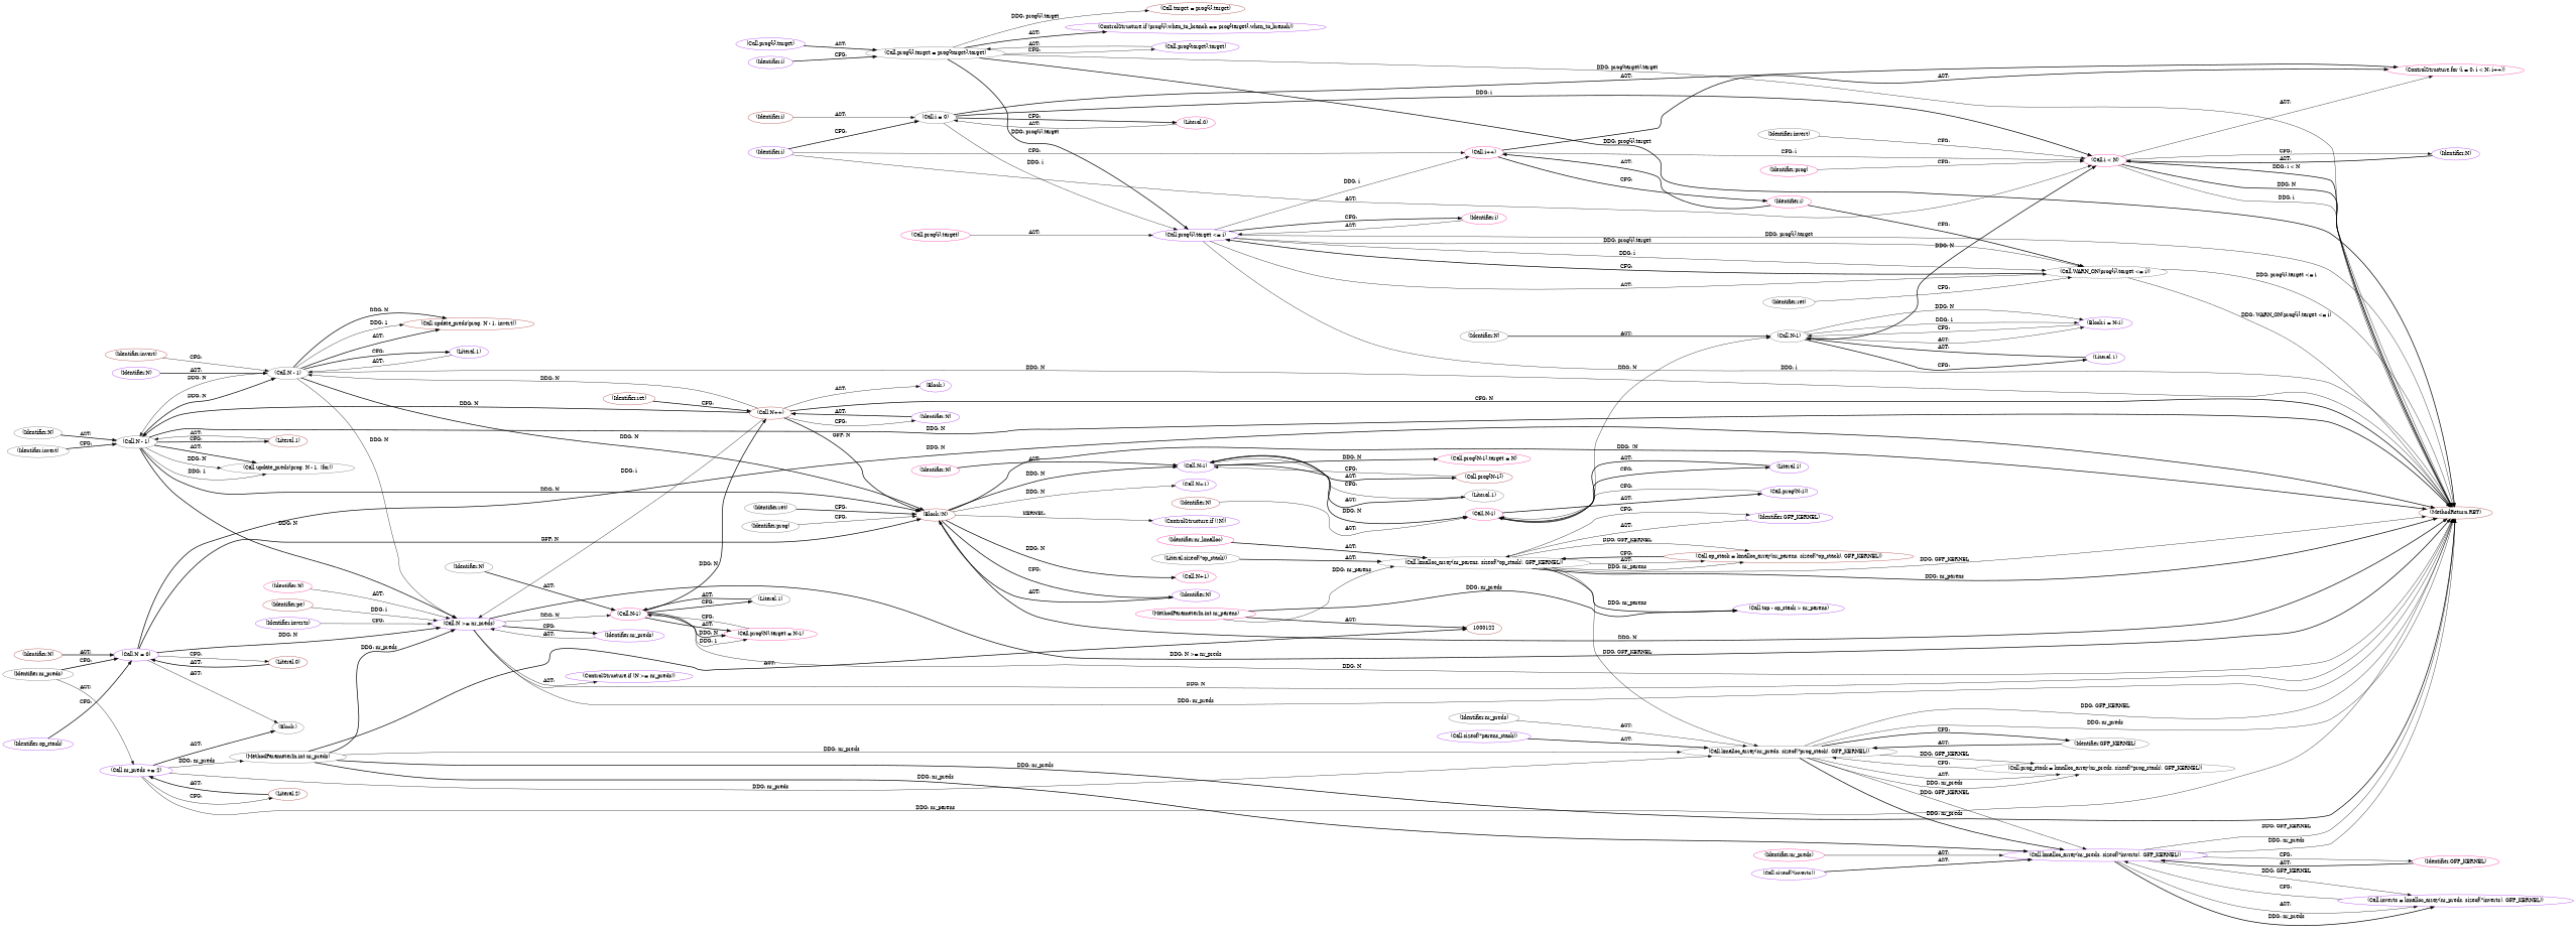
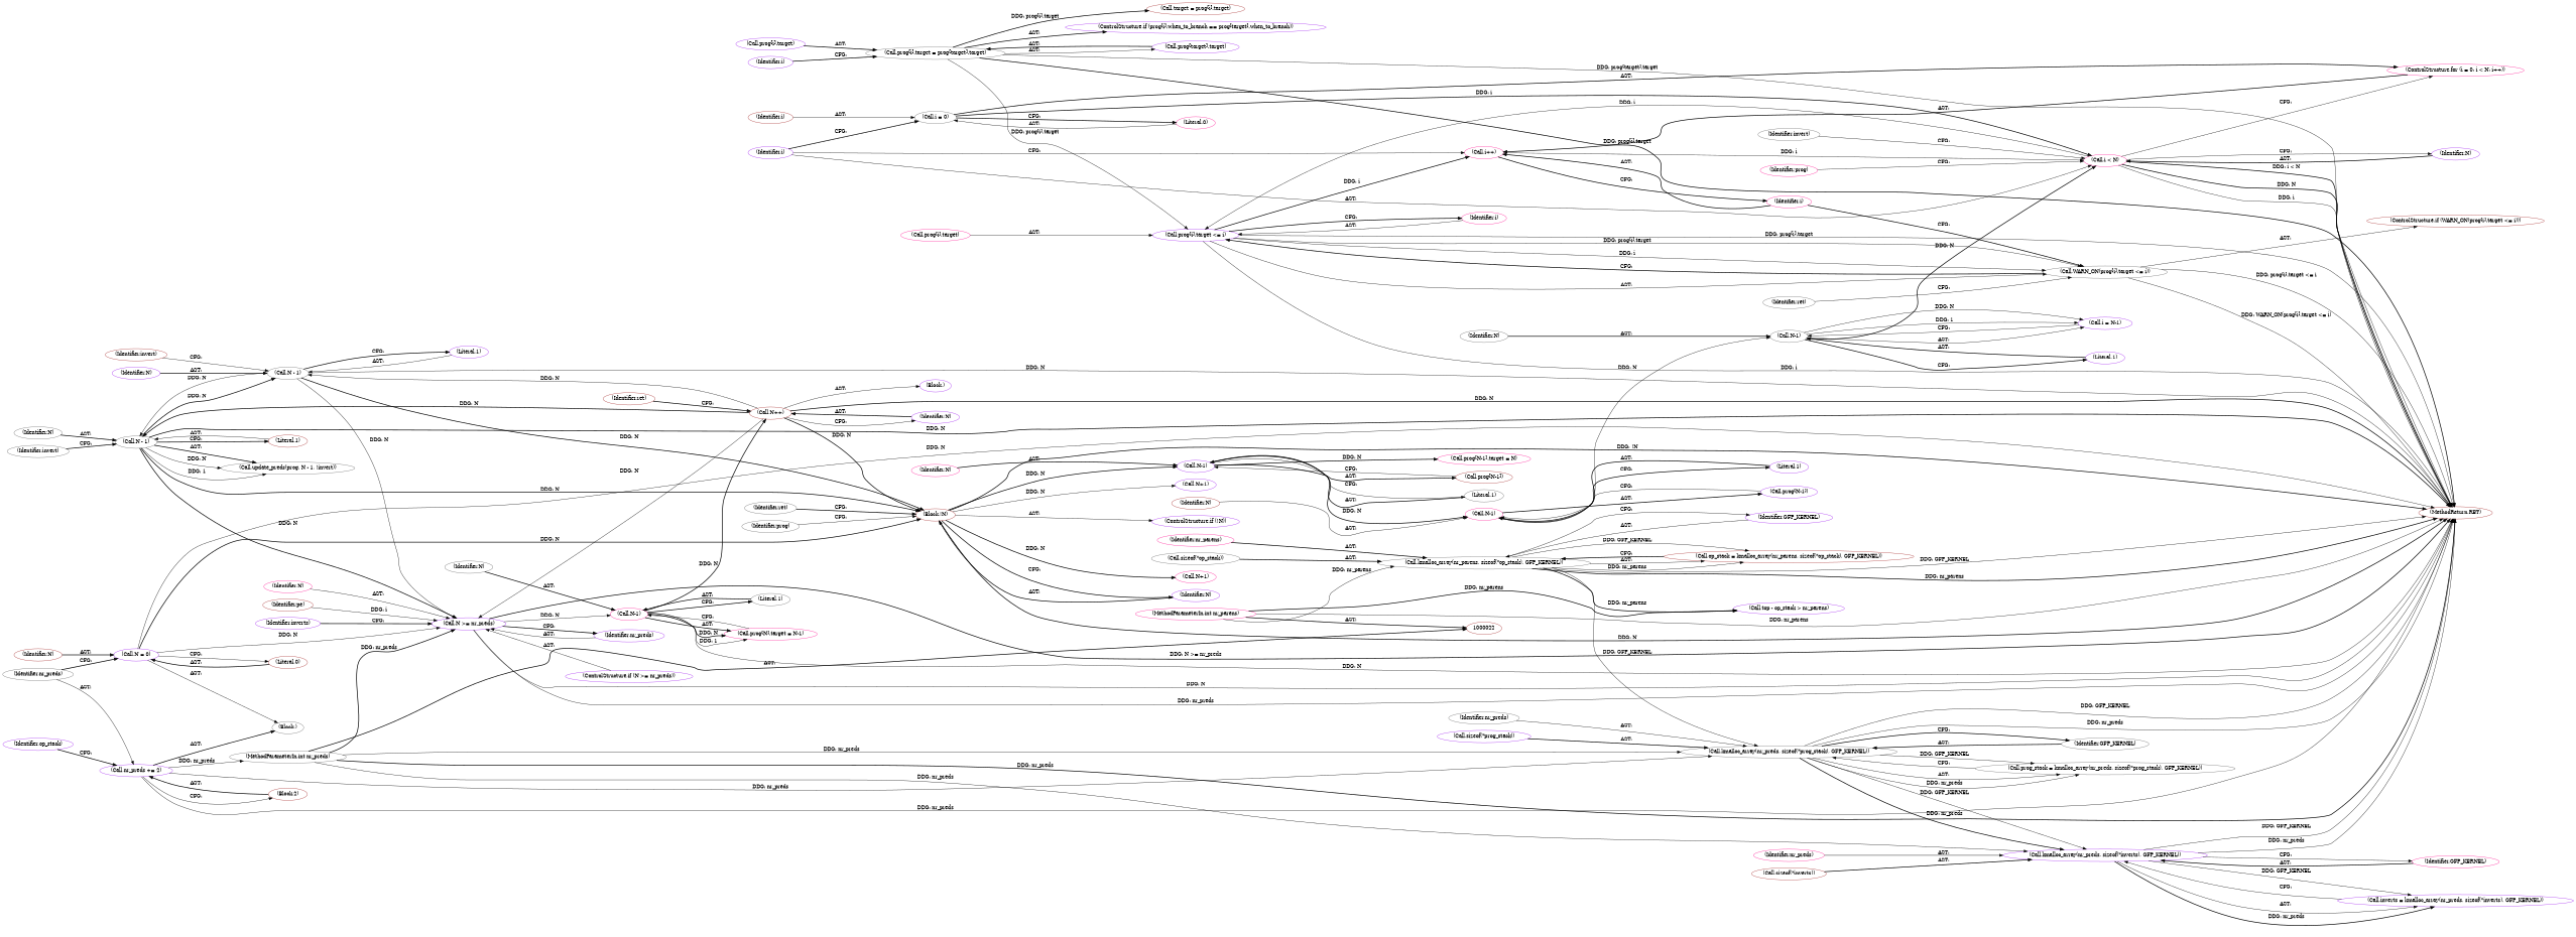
  digraph {
    rankdir=LR
    node [color=purple]
    edge [style=solid]
    n1 [label="(Call,prog[i].target <= i)"]
    n2 [color=deeppink label="(Call,i++)"]
    n3 [color=gray40 label="(Call,WARN_ON(prog[i].target <= i))"]
    n4 [color=deeppink label="(Identifier,i)"]
    n5 [color=brown label="(MethodReturn,RET)"]
    n6 [color=deeppink label="(Call,i < N)"]
    n7 [color=deeppink label="(ControlStructure,for (i = 0; i < N; i++))"]
    n8 [color=deeppink label="(Identifier,i)"]
+   n9 [color=brown label="(ControlStructure,if (WARN_ON(prog[i].target <= i)))"]
    n10 [color=gray40 label="(Call,prog[i].target = prog[target].target)"]
    n11 [label="(Call,prog[target].target)"]
    n12 [color=brown label="(Call,target = prog[i].target)"]
    n13 [label="(ControlStructure,if (prog[i].when_to_branch == prog[target].when_to_branch))"]
    n14 [label="(Identifier,N)"]
    n15 [color=gray40 label="(Call,i = 0)"]
    n16 [color=deeppink label="(Literal,0)"]
    n17 [color=gray40 label="(Call,N-1)"]
-   n18 [label="(Block,i = N-1)"]
+   n18 [label="(Call,i = N-1)"]
    n19 [label="(Literal,1)"]
    n20 [color=deeppink label="(Call,N-1)"]
    n21 [label="(Literal,1)"]
    n22 [label="(Call,prog[N-1])"]
    n23 [label="(Call,N-1)"]
    n24 [color=deeppink label="(Call,prog[N-1].target = N)"]
    n25 [color=gray40 label="(Literal,1)"]
    n26 [color=brown label="(Call,prog[N-1])"]
    n27 [color=brown label="(Block,!N)"]
    n28 [label="(Identifier,N)"]
    n29 [label="(Call,N+1)"]
    n30 [label="(ControlStructure,if (!N))"]
    n31 [color=deeppink label="(Call,N+1)"]
    n32 [color=gray40 label="(Call,N - 1)"]
    n33 [color=gray40 label="(Call,N - 1)"]
    n34 [label="(Call,N >= nr_preds)"]
-   n35 [color=gray40 label="(Call,update_preds(prog, N - 1, !for))"]
+   n35 [color=gray40 label="(Call,update_preds(prog, N - 1, !invert))"]
    n36 [color=brown label="(Literal,1)"]
-   n37 [color=brown label="(Call,update_preds(prog, N - 1, invert))"]
    n38 [label="(Literal,1)"]
    n39 [color=deeppink label="(Call,N-1)"]
    n40 [label="(ControlStructure,if (N >= nr_preds))"]
    n41 [label="(Identifier,nr_preds)"]
    n42 [color=brown label="(Call,N++)"]
    n43 [label="(Identifier,N)"]
    n44 [label="(Block,)"]
    n45 [color=deeppink label="(Call,prog[N].target = N-1)"]
    n46 [color=gray40 label="(Literal,1)"]
    n47 [label="(Call,N = 0)"]
    n48 [color=brown label="(Literal,0)"]
    n49 [color=gray40 label="(Block,)"]
    n50 [label="(Call,kmalloc_array(nr_preds, sizeof(*inverts), GFP_KERNEL))"]
    n51 [label="(Call,inverts = kmalloc_array(nr_preds, sizeof(*inverts), GFP_KERNEL))"]
    n52 [color=deeppink label="(Identifier,GFP_KERNEL)"]
    n53 [color=gray40 label="(Call,kmalloc_array(nr_preds, sizeof(*prog_stack), GFP_KERNEL))"]
    n54 [color=gray40 label="(Call,prog_stack = kmalloc_array(nr_preds, sizeof(*prog_stack), GFP_KERNEL))"]
    n55 [color=gray40 label="(Identifier,GFP_KERNEL)"]
    n56 [label="(Call,nr_preds += 2)"]
-   n57 [color=brown label="(Literal,2)"]
+   n57 [color=brown label="(Block,2)"]
    n58 [color=gray40 label="(MethodParameterIn,int nr_preds)"]
-   1000122 [color=brown]
+   1000122 [color=brown label=1000022]
    n60 [color=gray40 label="(Call,kmalloc_array(nr_parens, sizeof(*op_stack), GFP_KERNEL))"]
    n61 [label="(Call,top - op_stack > nr_parens)"]
    n62 [label="(Identifier,GFP_KERNEL)"]
    n63 [color=brown label="(Call,op_stack = kmalloc_array(nr_parens, sizeof(*op_stack), GFP_KERNEL))"]
    n64 [color=deeppink label="(MethodParameterIn,int nr_parens)"]
    n65 [color=gray40 label="(Identifier,prog)"]
    n66 [label="(Identifier,inverts)"]
    n67 [color=brown label="(Identifier,invert)"]
    n68 [color=gray40 label="(Identifier,N)"]
    n69 [color=gray40 label="(Identifier,ret)"]
    n70 [color=gray40 label="(Identifier,ret)"]
    n71 [label="(Identifier,i)"]
    n72 [color=deeppink label="(Identifier,prog)"]
    n73 [color=deeppink label="(Call,prog[i].target)"]
-   n74 [color=deeppink label="(Identifier,nr_kmalloc)"]
+   n74 [color=deeppink label="(Identifier,nr_parens)"]
    n75 [color=brown label="(Identifier,ret)"]
    n76 [label="(Identifier,i)"]
    n77 [color=gray40 label="(Identifier,invert)"]
    n78 [color=gray40 label="(Identifier,nr_preds)"]
    n79 [color=deeppink label="(Identifier,N)"]
    n80 [color=brown label="(Identifier,N)"]
-   n81 [color=gray40 label="(Literal,sizeof(*op_stack))"]
-   n82 [label="(Call,sizeof(*inverts))"]
+   n81 [color=gray40 label="(Call,sizeof(*op_stack))"]
+   n82 [color=brown label="(Call,sizeof(*inverts))"]
    n83 [color=gray40 label="(Identifier,invert)"]
    n84 [color=deeppink label="(Identifier,nr_preds)"]
    n85 [color=gray40 label="(Identifier,N)"]
    n86 [label="(Identifier,N)"]
    n87 [color=brown label="(Identifier,pe)"]
    n88 [label="(Identifier,op_stack)"]
    n89 [color=brown label="(Identifier,N)"]
    n90 [color=brown label="(Identifier,i)"]
    n91 [color=gray40 label="(Identifier,nr_preds)"]
    n92 [label="(Call,prog[i].target)"]
    n93 [color=gray40 label="(Identifier,N)"]
-   n94 [label="(Call,sizeof(*parens_stack))"]
+   n94 [label="(Call,sizeof(*prog_stack))"]
    n95 [color=deeppink label="(Identifier,N)"]
-   n1 -> n2 [label="DDG: i"]
+   n1 -> n2 [label="DDG: i" style=bold]
    n1 -> n3 [label="AST: "]
    n1 -> n3 [label="DDG: prog[i].target"]
    n1 -> n3 [label="DDG: i"]
    n1 -> n4 [label="CFG: " style=bold]
    n1 -> n5 [label="DDG: i"]
    n1 -> n5 [label="DDG: prog[i].target"]
-   n2 -> n6 [label="CFG: i"]
-   n2 -> n7 [label="AST: " style=bold]
+   n2 -> n6 [label="DDG: i"]
+   n7 -> n2 [label="AST: " style=bold]
    n2 -> n8 [label="CFG: " style=bold]
    n3 -> n1 [label="CFG: " style=bold]
    n3 -> n5 [label="DDG: WARN_ON(prog[i].target <= i)"]
    n3 -> n5 [label="DDG: prog[i].target <= i"]
+   n3 -> n9 [label="AST: "]
    n4 -> n1 [label="AST: "]
-   n15 -> n1 [label="DDG: i"]
+   n6 -> n1 [label="DDG: i"]
    n6 -> n5 [label="DDG: i < N" style=bold]
    n6 -> n5 [label="DDG: N" style=bold]
    n6 -> n5 [label="DDG: i"]
-   n6 -> n7 [label="AST: "]
+   n6 -> n7 [label="CFG: "]
    n6 -> n14 [label="CFG: "]
    n8 -> n2 [label="AST: " style=bold]
    n8 -> n3 [label="CFG: " style=bold]
-   n10 -> n1 [label="DDG: prog[i].target" style=bold]
+   n10 -> n1 [label="DDG: prog[i].target"]
    n10 -> n5 [label="DDG: prog[target].target"]
    n10 -> n5 [label="DDG: prog[i].target" style=bold]
-   n10 -> n11 [label="CFG: "]
-   n10 -> n12 [label="DDG: prog[i].target"]
+   n10 -> n11 [label="AST: "]
+   n10 -> n12 [label="DDG: prog[i].target" style=bold]
    n10 -> n13 [label="AST: " style=bold]
-   n11 -> n10 [label="AST: "]
+   n11 -> n10 [label="AST: " style=bold]
    n14 -> n6 [label="AST: " style=bold]
    n15 -> n6 [label="DDG: i" style=bold]
    n15 -> n7 [label="AST: " style=bold]
    n15 -> n16 [label="CFG: " style=bold]
    n16 -> n15 [label="AST: "]
    n17 -> n6 [label="DDG: N" style=bold]
    n17 -> n18 [label="AST: "]
    n17 -> n18 [label="DDG: N"]
    n17 -> n18 [label="DDG: 1"]
    n17 -> n19 [label="CFG: " style=bold]
    n18 -> n17 [label="CFG: "]
    n19 -> n17 [label="AST: " style=bold]
    n20 -> n17 [label="DDG: N"]
    n20 -> n21 [label="CFG: " style=bold]
    n20 -> n22 [label="AST: " style=bold]
    n21 -> n20 [label="AST: " style=bold]
    n22 -> n20 [label="CFG: "]
    n23 -> n20 [label="DDG: N" style=bold]
    n23 -> n24 [label="DDG: N" style=bold]
    n23 -> n25 [label="CFG: "]
    n23 -> n26 [label="AST: " style=bold]
    n25 -> n23 [label="AST: " style=bold]
    n26 -> n23 [label="CFG: "]
    n27 -> n5 [label="DDG: N" style=bold]
    n27 -> n5 [label="DDG: !N" style=bold]
    n27 -> n23 [label="DDG: N" style=bold]
    n27 -> n28 [label="CFG: " style=bold]
    n27 -> n29 [label="DDG: N"]
-   n27 -> n30 [label="KERNEL: "]
+   n27 -> n30 [label="AST: "]
    n27 -> n31 [label="DDG: N" style=bold]
    n28 -> n27 [label="AST: " style=bold]
    n32 -> n5 [label="DDG: N" style=bold]
    n32 -> n27 [label="DDG: N" style=bold]
    n32 -> n33 [label="DDG: N" style=bold]
    n32 -> n34 [label="DDG: N" style=bold]
    n32 -> n35 [label="AST: " style=bold]
    n32 -> n35 [label="DDG: N"]
    n32 -> n35 [label="DDG: 1"]
    n32 -> n36 [label="CFG: " style=bold]
    n33 -> n5 [label="DDG: N"]
    n33 -> n27 [label="DDG: N" style=bold]
    n33 -> n32 [label="DDG: N"]
    n33 -> n34 [label="DDG: N"]
-   n33 -> n37 [label="AST: " style=bold]
-   n33 -> n37 [label="DDG: N" style=bold]
-   n33 -> n37 [label="DDG: 1"]
    n33 -> n38 [label="CFG: " style=bold]
    n34 -> n5 [label="DDG: N"]
    n34 -> n5 [label="DDG: N >= nr_preds" style=bold]
    n34 -> n5 [label="DDG: nr_preds"]
    n34 -> n39 [label="DDG: N"]
-   n34 -> n40 [label="AST: "]
+   n40 -> n34 [label="AST: "]
    n34 -> n41 [label="CFG: " style=bold]
    n36 -> n32 [label="AST: "]
    n38 -> n33 [label="AST: "]
    n39 -> n5 [label="DDG: N"]
    n39 -> n42 [label="DDG: N" style=bold]
    n39 -> n45 [label="AST: " style=bold]
    n39 -> n45 [label="DDG: N" style=bold]
    n39 -> n45 [label="DDG: 1"]
    n39 -> n46 [label="CFG: " style=bold]
    n41 -> n34 [label="AST: "]
-   n42 -> n5 [label="CFG: N" style=bold]
-   n42 -> n27 [label="GFP: N" style=bold]
+   n42 -> n5 [label="DDG: N" style=bold]
+   n42 -> n27 [label="DDG: N" style=bold]
    n42 -> n32 [label="DDG: N" style=bold]
    n42 -> n33 [label="DDG: N"]
-   n42 -> n34 [label="DDG: i"]
+   n42 -> n34 [label="DDG: N"]
    n42 -> n43 [label="CFG: "]
    n42 -> n44 [label="AST: "]
    n43 -> n42 [label="AST: " style=bold]
    n45 -> n39 [label="CFG: "]
    n46 -> n39 [label="AST: " style=bold]
-   n47 -> n5 [label="DDG: N" style=bold]
-   n47 -> n27 [label="GFP: N" style=bold]
-   n47 -> n34 [label="DDG: N" style=bold]
+   n47 -> n5 [label="DDG: N"]
+   n47 -> n27 [label="DDG: N" style=bold]
+   n47 -> n34 [label="DDG: N"]
    n47 -> n48 [label="CFG: "]
    n47 -> n49 [label="AST: "]
    n48 -> n47 [label="AST: " style=bold]
    n50 -> n5 [label="DDG: GFP_KERNEL"]
    n50 -> n5 [label="DDG: nr_preds"]
    n50 -> n51 [label="AST: "]
    n50 -> n51 [label="DDG: nr_preds" style=bold]
    n50 -> n51 [label="DDG: GFP_KERNEL"]
    n50 -> n52 [label="CFG: "]
    n51 -> n50 [label="CFG: "]
    n52 -> n50 [label="AST: " style=bold]
    n53 -> n5 [label="DDG: GFP_KERNEL"]
    n53 -> n5 [label="DDG: nr_preds"]
    n53 -> n50 [label="DDG: nr_preds" style=bold]
    n53 -> n50 [label="DDG: GFP_KERNEL"]
    n53 -> n54 [label="AST: "]
    n53 -> n54 [label="DDG: nr_preds"]
    n53 -> n54 [label="DDG: GFP_KERNEL"]
    n53 -> n55 [label="CFG: " style=bold]
    n54 -> n53 [label="CFG: "]
    n55 -> n53 [label="AST: " style=bold]
-   n56 -> n5 [label="DDG: nr_parens"]
+   n56 -> n5 [label="DDG: nr_preds"]
    n56 -> n49 [label="AST: " style=bold]
    n56 -> n53 [label="DDG: nr_preds"]
    n56 -> n57 [label="CFG: "]
    n56 -> n58 [label="DDG: nr_preds"]
    n57 -> n56 [label="AST: " style=bold]
    n58 -> n5 [label="DDG: nr_preds" style=bold]
    n58 -> n34 [label="DDG: nr_preds" style=bold]
-   n58 -> n50 [label="DDG: nr_preds" style=bold]
+   n58 -> n50 [label="DDG: nr_preds"]
    n58 -> n53 [label="DDG: nr_preds"]
    n58 -> 1000122 [label="AST: " style=bold]
    n60 -> n5 [label="DDG: GFP_KERNEL"]
    n60 -> n5 [label="DDG: nr_parens" style=bold]
    n60 -> n53 [label="DDG: GFP_KERNEL"]
    n60 -> n61 [label="DDG: nr_parens" style=bold]
    n60 -> n62 [label="CFG: "]
    n60 -> n63 [label="AST: "]
    n60 -> n63 [label="DDG: nr_parens"]
    n60 -> n63 [label="DDG: GFP_KERNEL"]
    n62 -> n60 [label="AST: "]
    n63 -> n60 [label="CFG: " style=bold]
+   n64 -> n5 [label="DDG: nr_parens"]
    n64 -> 1000122 [label="AST: " style=bold]
    n64 -> n60 [label="DDG: nr_parens"]
-   n64 -> n61 [label="DDG: nr_preds" style=bold]
+   n64 -> n61 [label="DDG: nr_parens" style=bold]
    n65 -> n27 [label="CFG: "]
-   n66 -> n34 [label="CFG: "]
+   n66 -> n34 [label="CFG: " style=bold]
    n67 -> n33 [label="CFG: "]
    n68 -> n32 [label="AST: " style=bold]
    n69 -> n27 [label="CFG: " style=bold]
    n70 -> n3 [label="CFG: "]
    n71 -> n2 [label="CFG: "]
    n71 -> n6 [label="AST: "]
    n71 -> n15 [label="CFG: " style=bold]
    n72 -> n6 [label="CFG: "]
    n73 -> n1 [label="AST: "]
    n74 -> n60 [label="AST: " style=bold]
    n75 -> n42 [label="CFG: " style=bold]
    n76 -> n10 [label="CFG: " style=bold]
    n77 -> n6 [label="CFG: "]
    n78 -> n47 [label="CFG: " style=bold]
    n78 -> n56 [label="AST: "]
    n79 -> n34 [label="AST: "]
    n80 -> n47 [label="AST: " style=bold]
    n81 -> n60 [label="AST: " style=bold]
    n82 -> n50 [label="AST: " style=bold]
    n83 -> n32 [label="CFG: " style=bold]
    n84 -> n50 [label="AST: "]
    n85 -> n39 [label="AST: " style=bold]
    n86 -> n33 [label="AST: " style=bold]
    n87 -> n34 [label="DDG: i"]
-   n88 -> n47 [label="CFG: " style=bold]
+   n88 -> n56 [label="CFG: " style=bold]
    n89 -> n20 [label="AST: "]
    n90 -> n15 [label="AST: "]
    n91 -> n53 [label="AST: "]
    n92 -> n10 [label="AST: " style=bold]
    n93 -> n17 [label="AST: " style=bold]
    n94 -> n53 [label="AST: " style=bold]
    n95 -> n23 [label="AST: " style=bold]
  }
